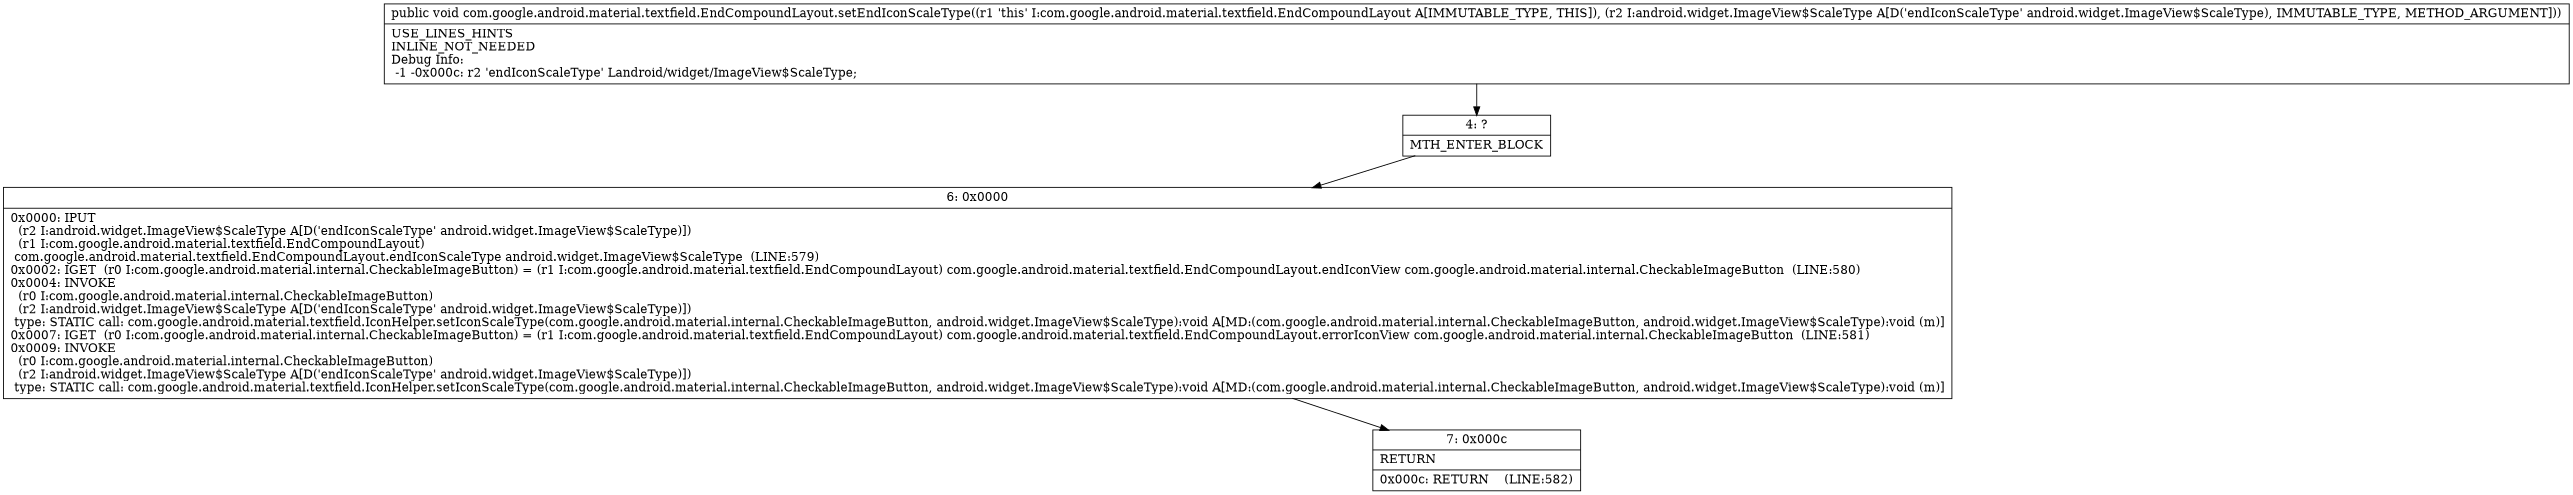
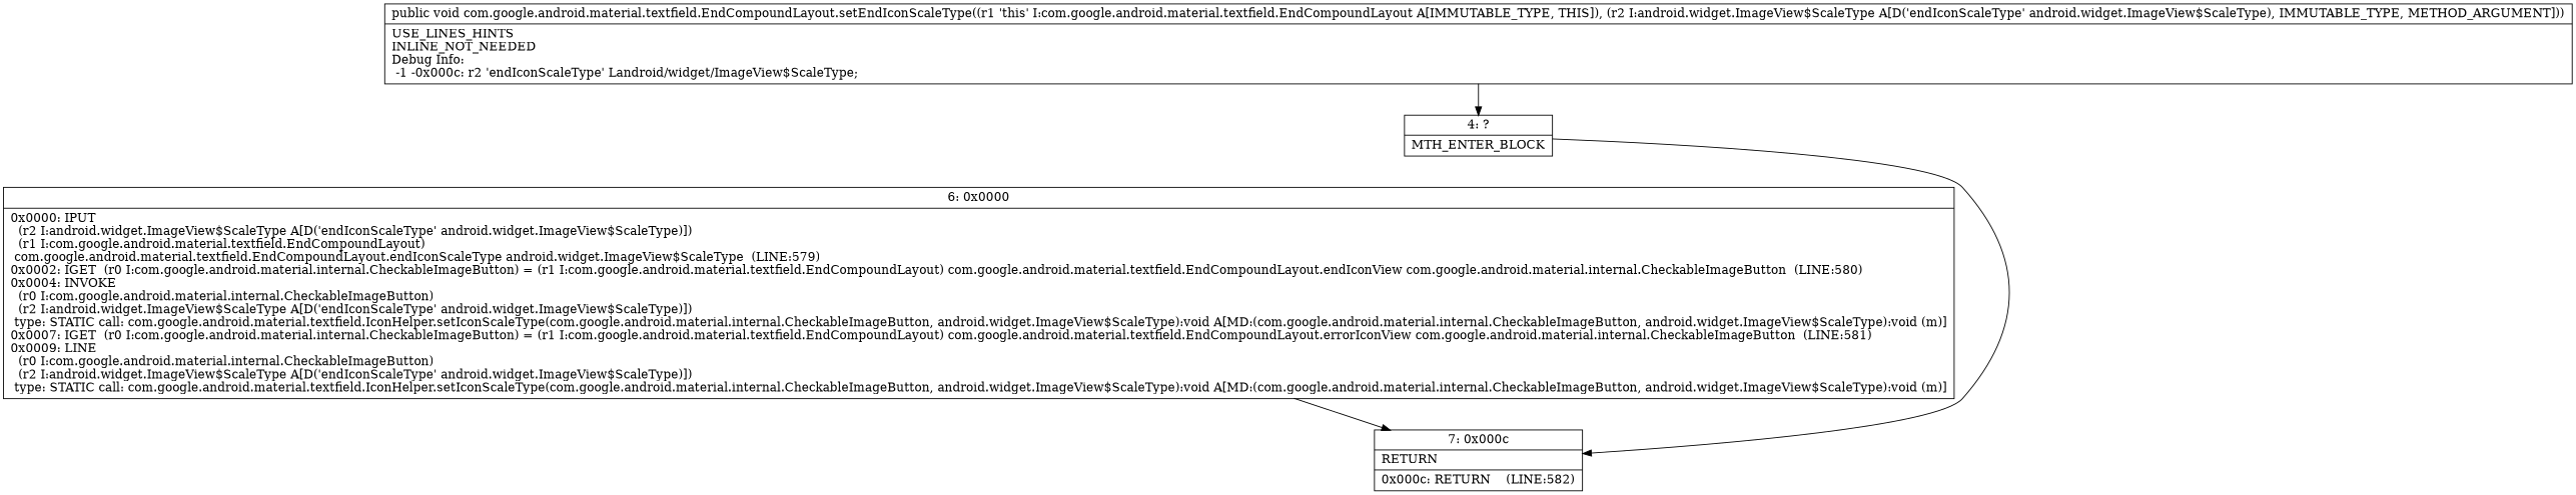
  digraph {
    node [shape=record]
    n1 [label="{4\:\ ?|MTH_ENTER_BLOCK\l}"]
-   n2 [label="{6\:\ 0x0000|0x0000: IPUT  \l  (r2 I:android.widget.ImageView$ScaleType A[D('endIconScaleType' android.widget.ImageView$ScaleType)])\l  (r1 I:com.google.android.material.textfield.EndCompoundLayout)\l com.google.android.material.textfield.EndCompoundLayout.endIconScaleType android.widget.ImageView$ScaleType  (LINE:579)\l0x0002: IGET  (r0 I:com.google.android.material.internal.CheckableImageButton) = (r1 I:com.google.android.material.textfield.EndCompoundLayout) com.google.android.material.textfield.EndCompoundLayout.endIconView com.google.android.material.internal.CheckableImageButton  (LINE:580)\l0x0004: INVOKE  \l  (r0 I:com.google.android.material.internal.CheckableImageButton)\l  (r2 I:android.widget.ImageView$ScaleType A[D('endIconScaleType' android.widget.ImageView$ScaleType)])\l type: STATIC call: com.google.android.material.textfield.IconHelper.setIconScaleType(com.google.android.material.internal.CheckableImageButton, android.widget.ImageView$ScaleType):void A[MD:(com.google.android.material.internal.CheckableImageButton, android.widget.ImageView$ScaleType):void (m)]\l0x0007: IGET  (r0 I:com.google.android.material.internal.CheckableImageButton) = (r1 I:com.google.android.material.textfield.EndCompoundLayout) com.google.android.material.textfield.EndCompoundLayout.errorIconView com.google.android.material.internal.CheckableImageButton  (LINE:581)\l0x0009: INVOKE  \l  (r0 I:com.google.android.material.internal.CheckableImageButton)\l  (r2 I:android.widget.ImageView$ScaleType A[D('endIconScaleType' android.widget.ImageView$ScaleType)])\l type: STATIC call: com.google.android.material.textfield.IconHelper.setIconScaleType(com.google.android.material.internal.CheckableImageButton, android.widget.ImageView$ScaleType):void A[MD:(com.google.android.material.internal.CheckableImageButton, android.widget.ImageView$ScaleType):void (m)]\l}"]
+   n2 [label="{6\:\ 0x0000|0x0000: IPUT  \l  (r2 I:android.widget.ImageView$ScaleType A[D('endIconScaleType' android.widget.ImageView$ScaleType)])\l  (r1 I:com.google.android.material.textfield.EndCompoundLayout)\l com.google.android.material.textfield.EndCompoundLayout.endIconScaleType android.widget.ImageView$ScaleType  (LINE:579)\l0x0002: IGET  (r0 I:com.google.android.material.internal.CheckableImageButton) = (r1 I:com.google.android.material.textfield.EndCompoundLayout) com.google.android.material.textfield.EndCompoundLayout.endIconView com.google.android.material.internal.CheckableImageButton  (LINE:580)\l0x0004: INVOKE  \l  (r0 I:com.google.android.material.internal.CheckableImageButton)\l  (r2 I:android.widget.ImageView$ScaleType A[D('endIconScaleType' android.widget.ImageView$ScaleType)])\l type: STATIC call: com.google.android.material.textfield.IconHelper.setIconScaleType(com.google.android.material.internal.CheckableImageButton, android.widget.ImageView$ScaleType):void A[MD:(com.google.android.material.internal.CheckableImageButton, android.widget.ImageView$ScaleType):void (m)]\l0x0007: IGET  (r0 I:com.google.android.material.internal.CheckableImageButton) = (r1 I:com.google.android.material.textfield.EndCompoundLayout) com.google.android.material.textfield.EndCompoundLayout.errorIconView com.google.android.material.internal.CheckableImageButton  (LINE:581)\l0x0009: LINE  \l  (r0 I:com.google.android.material.internal.CheckableImageButton)\l  (r2 I:android.widget.ImageView$ScaleType A[D('endIconScaleType' android.widget.ImageView$ScaleType)])\l type: STATIC call: com.google.android.material.textfield.IconHelper.setIconScaleType(com.google.android.material.internal.CheckableImageButton, android.widget.ImageView$ScaleType):void A[MD:(com.google.android.material.internal.CheckableImageButton, android.widget.ImageView$ScaleType):void (m)]\l}"]
    n3 [label="{7\:\ 0x000c|RETURN\l|0x000c: RETURN    (LINE:582)\l}"]
    n4 [label="{public void com.google.android.material.textfield.EndCompoundLayout.setEndIconScaleType((r1 'this' I:com.google.android.material.textfield.EndCompoundLayout A[IMMUTABLE_TYPE, THIS]), (r2 I:android.widget.ImageView$ScaleType A[D('endIconScaleType' android.widget.ImageView$ScaleType), IMMUTABLE_TYPE, METHOD_ARGUMENT]))  | USE_LINES_HINTS\lINLINE_NOT_NEEDED\lDebug Info:\l  \-1 \-0x000c: r2 'endIconScaleType' Landroid\/widget\/ImageView$ScaleType;\l}"]
-   n1 -> n2
+   n1 -> n3
    n2 -> n3
    n4 -> n1
  }
